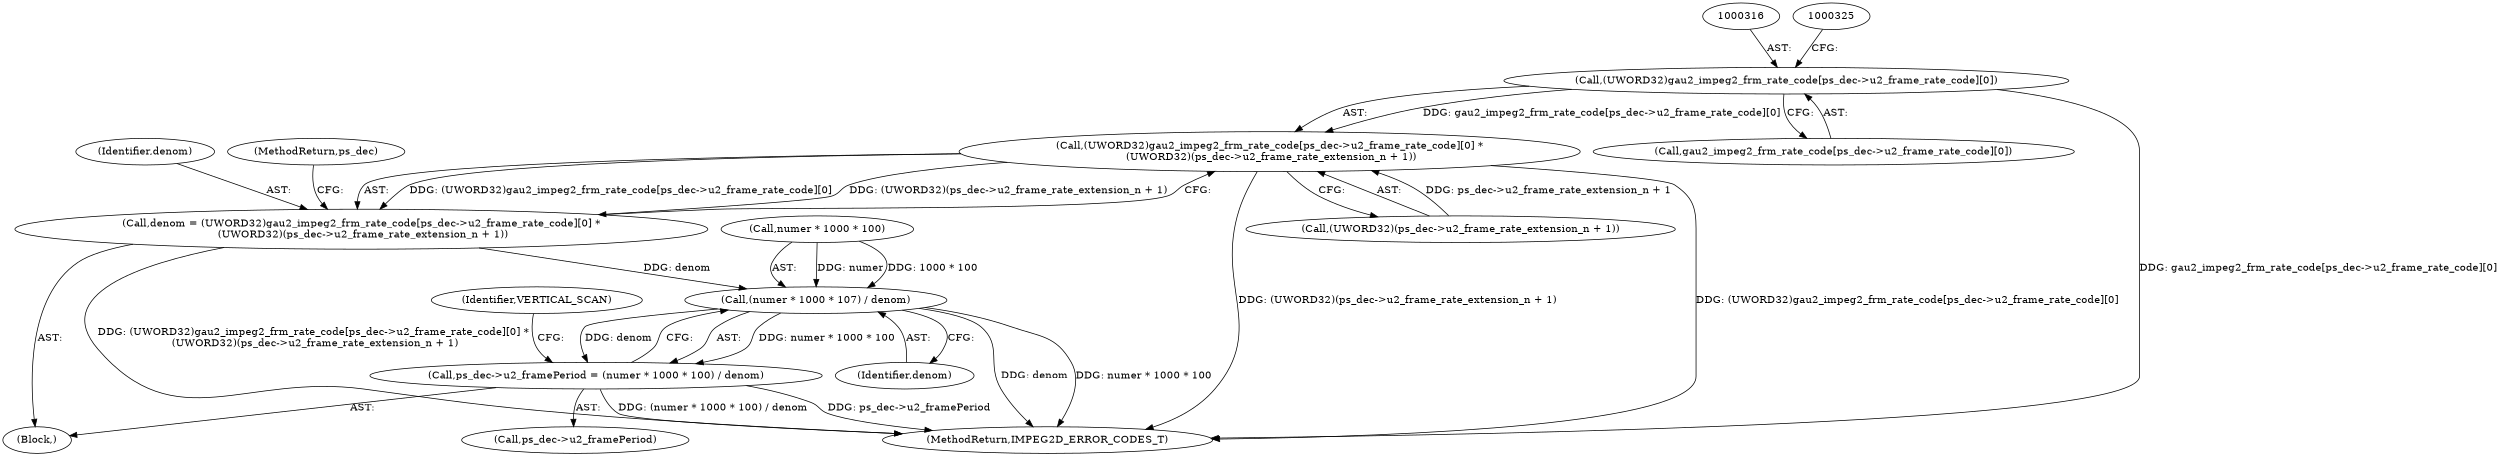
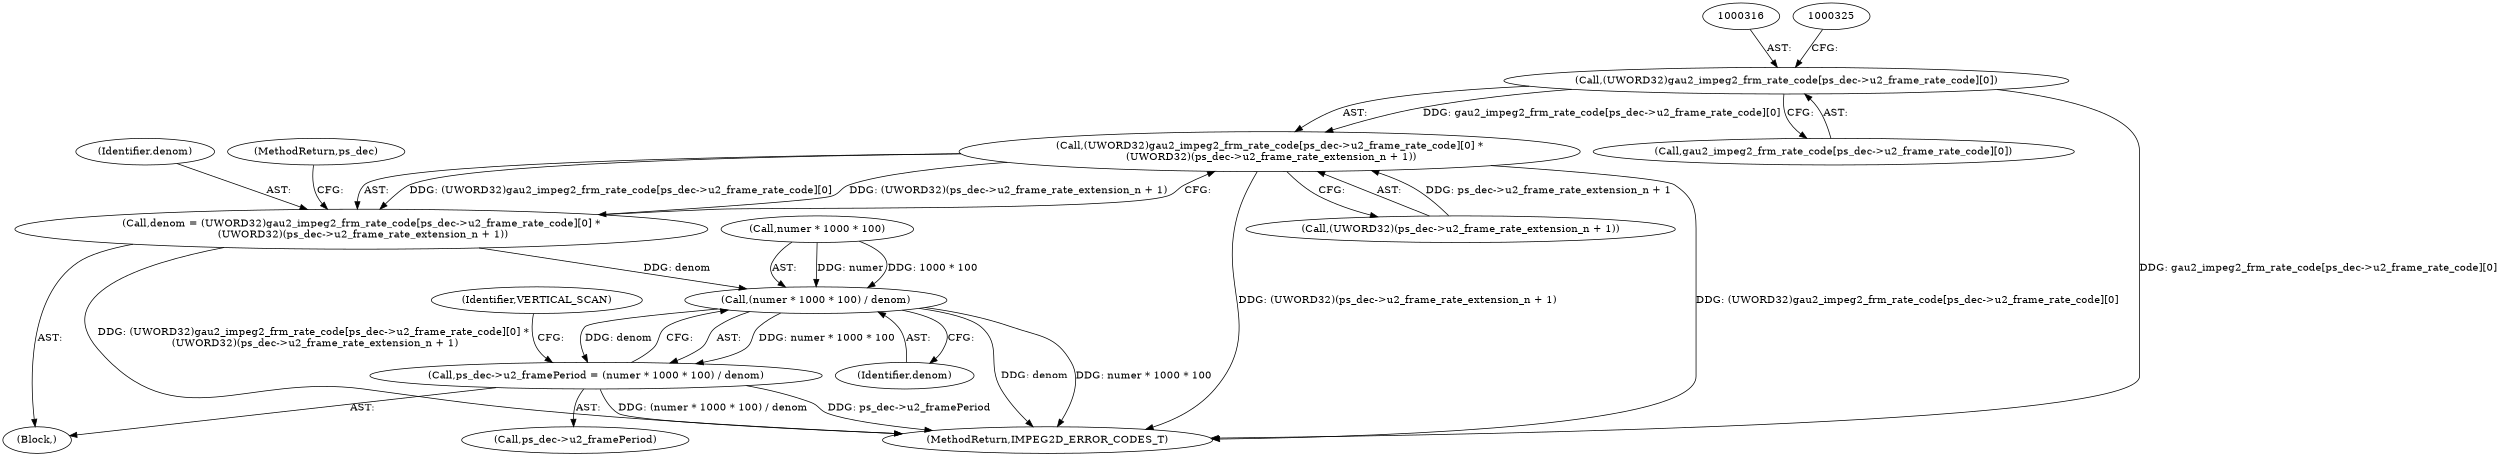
  digraph {
    n1 [label="(Call,(UWORD32)gau2_impeg2_frm_rate_code[ps_dec->u2_frame_rate_code][0])"]
    n2 [label="(Call,(UWORD32)gau2_impeg2_frm_rate_code[ps_dec->u2_frame_rate_code][0] *\n (UWORD32)(ps_dec->u2_frame_rate_extension_n + 1))"]
    n3 [label="(Call,gau2_impeg2_frm_rate_code[ps_dec->u2_frame_rate_code][0])"]
    n4 [label="(MethodReturn,IMPEG2D_ERROR_CODES_T)"]
    n5 [label="(Call,denom = (UWORD32)gau2_impeg2_frm_rate_code[ps_dec->u2_frame_rate_code][0] *\n (UWORD32)(ps_dec->u2_frame_rate_extension_n + 1))"]
    n6 [label="(Call,(UWORD32)(ps_dec->u2_frame_rate_extension_n + 1))"]
-   n7 [label="(Call,(numer * 1000 * 107) / denom)"]
+   n7 [label="(Call,(numer * 1000 * 100) / denom)"]
    n8 [label="(Block,)"]
    n9 [label="(Call,ps_dec->u2_framePeriod = (numer * 1000 * 100) / denom)"]
    n10 [label="(Identifier,denom)"]
    n11 [label="(Call,ps_dec->u2_framePeriod)"]
    n12 [label="(Call,numer * 1000 * 100)"]
    n13 [label="(MethodReturn,ps_dec)"]
    n14 [label="(Identifier,VERTICAL_SCAN)"]
    n15 [label="(Identifier,denom)"]
    1000316
    1000325
    n1 -> n2 [label="AST: "]
    n1 -> n2 [label="DDG: gau2_impeg2_frm_rate_code[ps_dec->u2_frame_rate_code][0]"]
    n1 -> n3 [label="CFG: "]
    n1 -> n4 [label="DDG: gau2_impeg2_frm_rate_code[ps_dec->u2_frame_rate_code][0]"]
    n2 -> n4 [label="DDG: (UWORD32)gau2_impeg2_frm_rate_code[ps_dec->u2_frame_rate_code][0]"]
    n2 -> n4 [label="DDG: (UWORD32)(ps_dec->u2_frame_rate_extension_n + 1)"]
    n2 -> n5 [label="AST: "]
    n2 -> n5 [label="DDG: (UWORD32)gau2_impeg2_frm_rate_code[ps_dec->u2_frame_rate_code][0]"]
    n2 -> n5 [label="DDG: (UWORD32)(ps_dec->u2_frame_rate_extension_n + 1)"]
    n2 -> n6 [label="CFG: "]
    n3 -> n1 [label="AST: "]
    n5 -> n2 [label="CFG: "]
    n5 -> n4 [label="DDG: (UWORD32)gau2_impeg2_frm_rate_code[ps_dec->u2_frame_rate_code][0] *\n (UWORD32)(ps_dec->u2_frame_rate_extension_n + 1)"]
    n5 -> n7 [label="DDG: denom"]
    n5 -> n8 [label="AST: "]
    n6 -> n2 [label="AST: "]
    n6 -> n2 [label="DDG: ps_dec->u2_frame_rate_extension_n + 1"]
    n7 -> n4 [label="DDG: numer * 1000 * 100"]
    n7 -> n4 [label="DDG: denom"]
    n7 -> n9 [label="AST: "]
    n7 -> n9 [label="DDG: numer * 1000 * 100"]
    n7 -> n9 [label="DDG: denom"]
    n7 -> n10 [label="CFG: "]
    n9 -> n4 [label="DDG: ps_dec->u2_framePeriod"]
    n9 -> n4 [label="DDG: (numer * 1000 * 100) / denom"]
    n9 -> n7 [label="CFG: "]
    n9 -> n8 [label="AST: "]
    n9 -> n11 [label="AST: "]
    n10 -> n7 [label="AST: "]
    n12 -> n7 [label="AST: "]
    n12 -> n7 [label="DDG: numer"]
    n12 -> n7 [label="DDG: 1000 * 100"]
    n13 -> n5 [label="CFG: "]
    n14 -> n9 [label="CFG: "]
    n15 -> n5 [label="AST: "]
    1000316 -> n1 [label="AST: "]
    1000325 -> n1 [label="CFG: "]
  }
